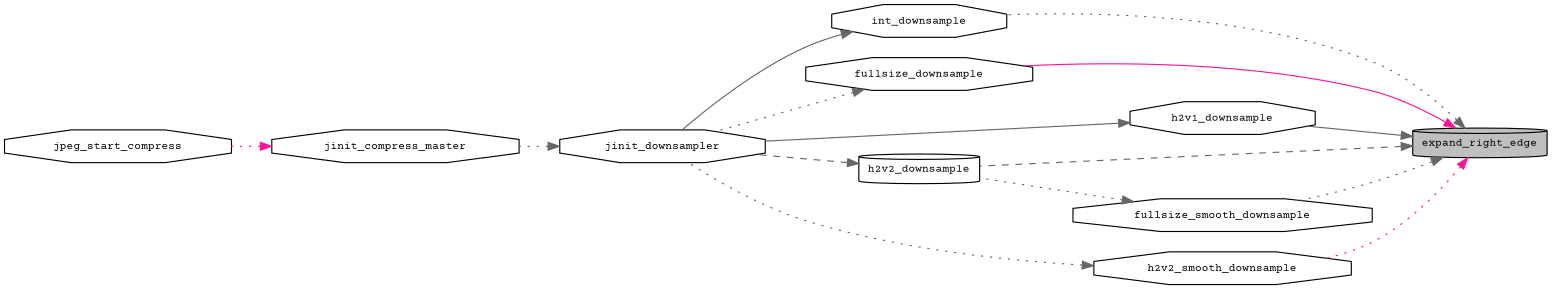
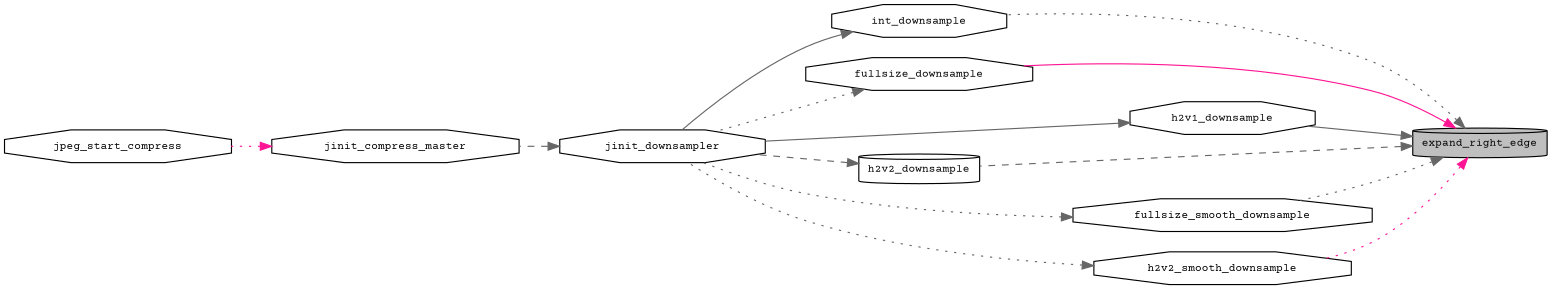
  digraph {
    fontname="Courier Prime"
    rankdir=RL
    node [color=black fontname="Courier Prime" fontsize=10 shape=octagon]
    edge [color=gray40 dir=back fontname="Courier Prime" fontsize=10 labelfontname=Helvetica labelfontsize=10 style=dotted]
    n1 [fillcolor=grey75 fontcolor=black height=0.2 label=expand_right_edge shape=cylinder style=filled width=0.4]
    n2 [height=0.2 label=int_downsample width=0.4]
    n3 [height=0.2 label=fullsize_downsample width=0.4]
    n4 [height=0.2 label=h2v1_downsample width=0.4]
    n5 [height=0.2 label=h2v2_downsample shape=cylinder width=0.4]
    n6 [height=0.2 label=h2v2_smooth_downsample width=0.4]
    n7 [height=0.2 label=fullsize_smooth_downsample width=0.4]
    n8 [height=0.2 label=jinit_downsampler width=0.4]
    n9 [height=0.2 label=jinit_compress_master width=0.4]
    n10 [height=0.2 label=jpeg_start_compress width=0.4]
    n1 -> n2
    n1 -> n3 [color=deeppink style=solid]
    n1 -> n4 [style=solid]
    n1 -> n5 [style=dashed]
    n1 -> n6 [color=deeppink]
    n1 -> n7
    n2 -> n8 [style=solid]
    n3 -> n8
    n4 -> n8 [style=solid]
    n5 -> n8 [style=dashed]
    n6 -> n8
-   n7 -> n5
-   n8 -> n9
+   n7 -> n8
+   n8 -> n9 [style=dashed]
    n9 -> n10 [color=deeppink]
  }
